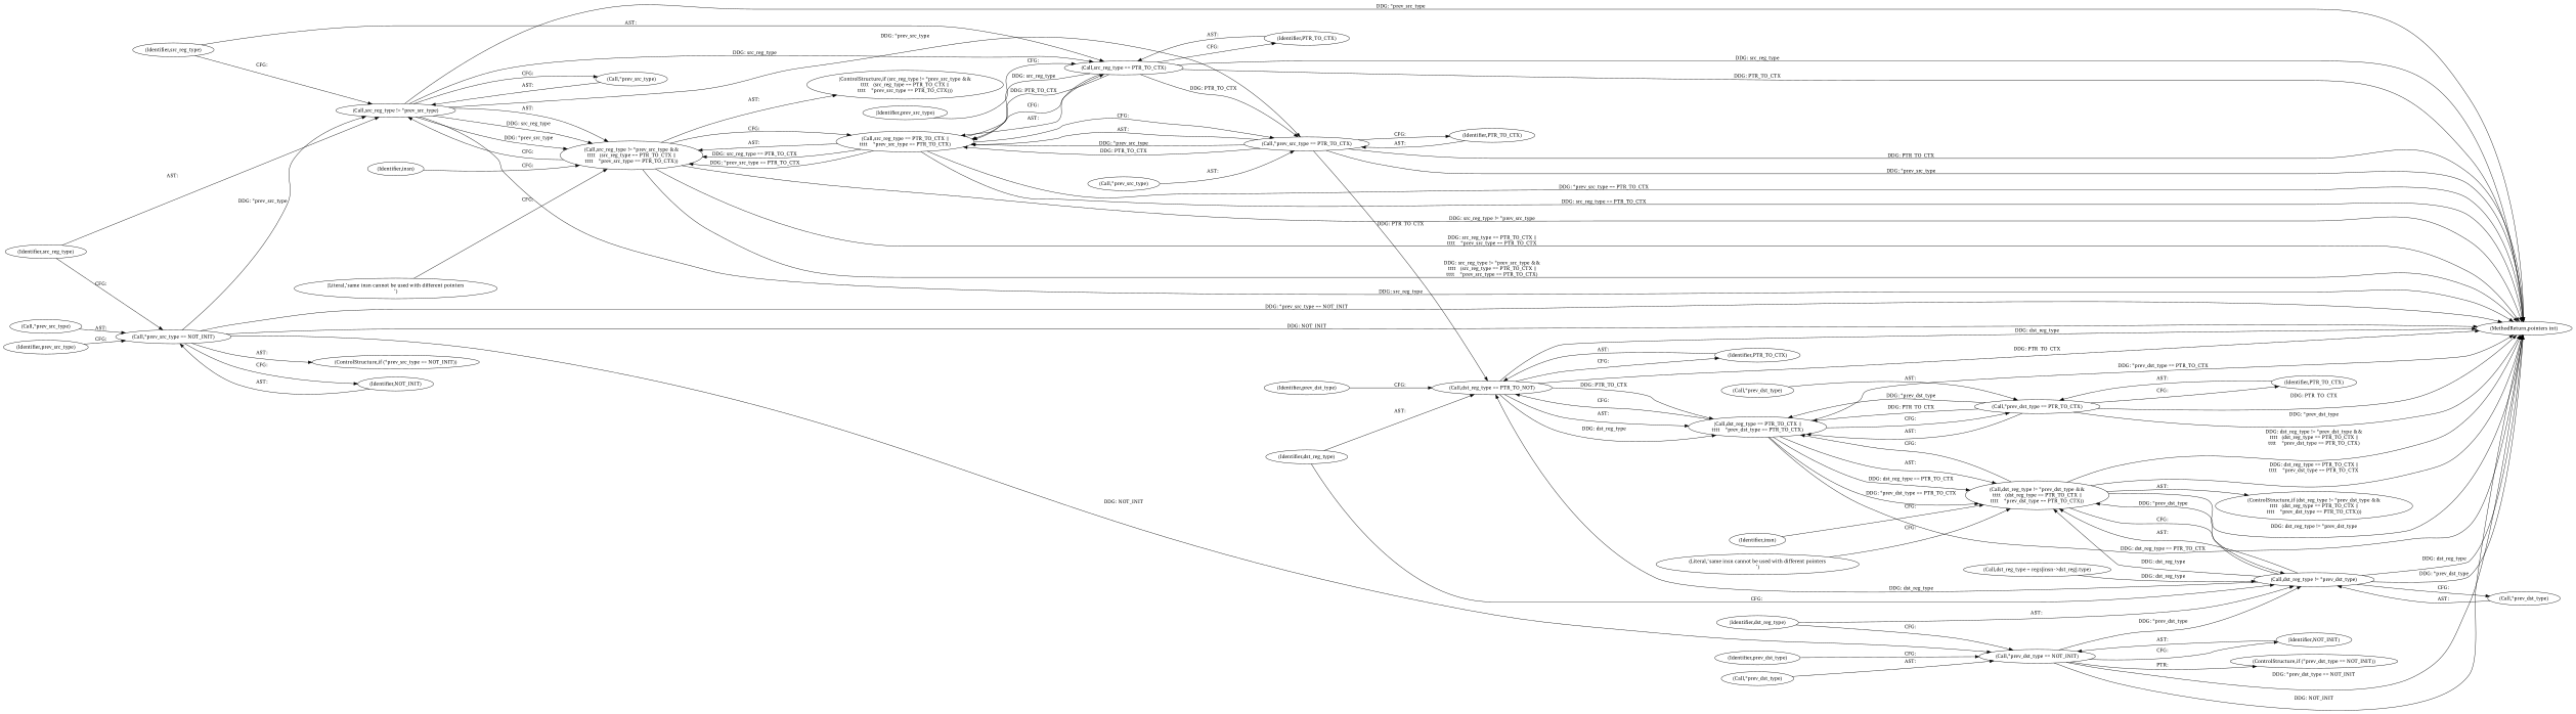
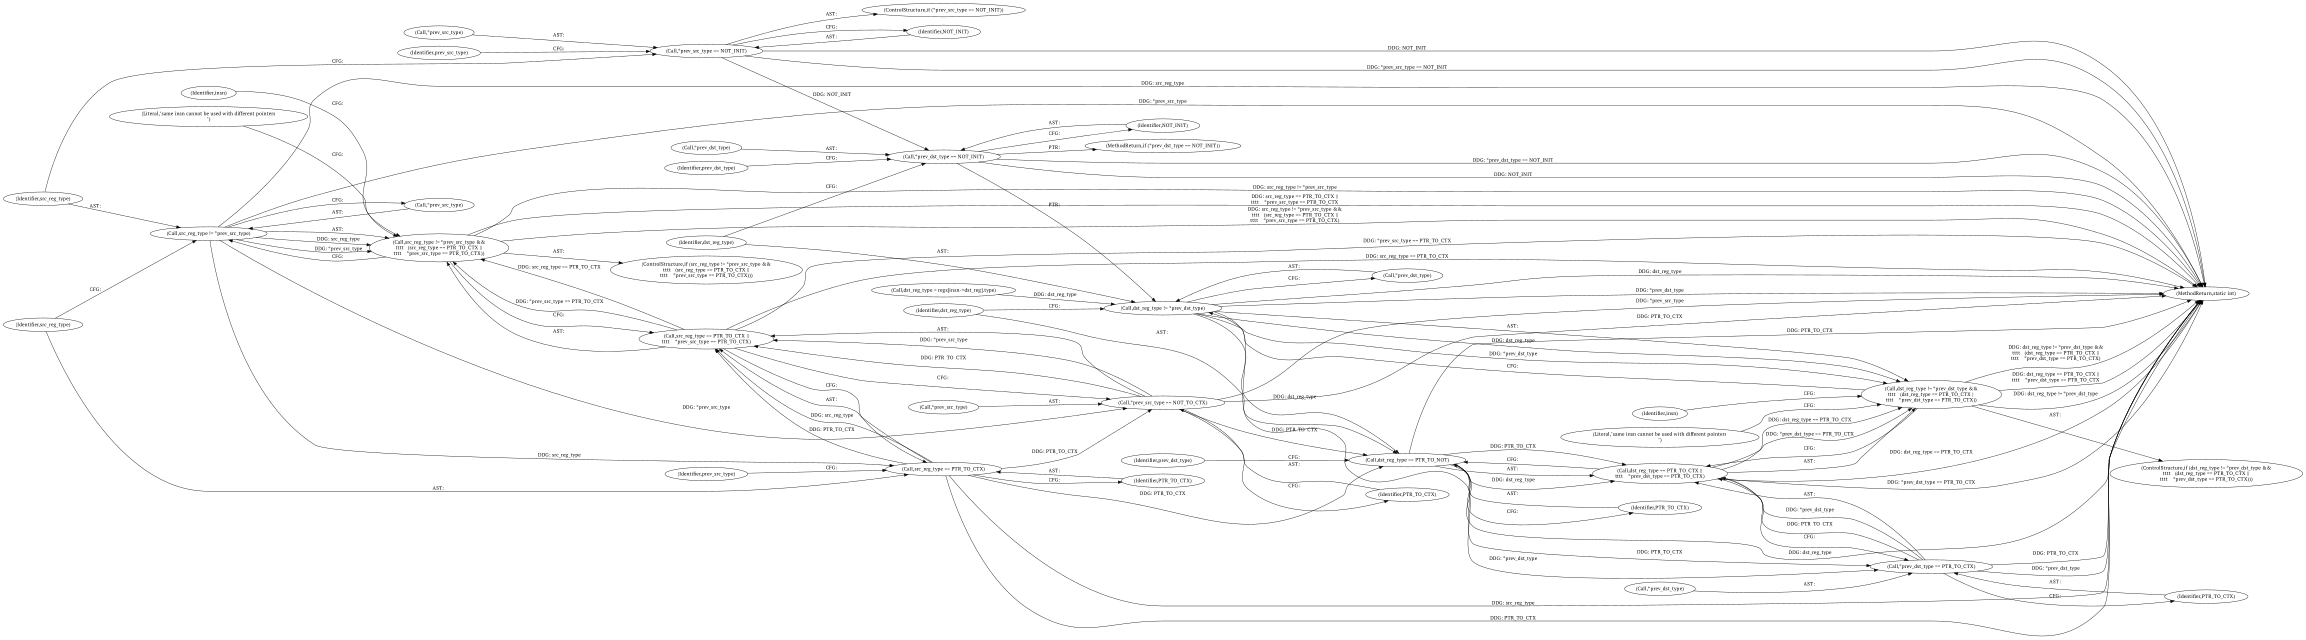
  digraph {
    fontname="PT Serif"
    rankdir=LR
    node [fontname="PT Serif"]
    edge [fontname="PT Serif"]
    n1 [label="(Call,*prev_src_type == NOT_INIT)"]
    n2 [label="(Call,src_reg_type != *prev_src_type)"]
    n3 [label="(Call,*prev_dst_type == NOT_INIT)"]
    n4 [label="(ControlStructure,if (*prev_src_type == NOT_INIT))"]
    n5 [label="(Identifier,NOT_INIT)"]
-   n6 [label="(MethodReturn,pointers int)"]
+   n6 [label="(MethodReturn,static int)"]
    n7 [label="(Call,src_reg_type != *prev_src_type &&\n\t\t\t\t   (src_reg_type == PTR_TO_CTX ||\n\t\t\t\t    *prev_src_type == PTR_TO_CTX))"]
    n8 [label="(Call,src_reg_type == PTR_TO_CTX)"]
-   n9 [label="(Call,*prev_src_type == PTR_TO_CTX)"]
+   n9 [label="(Call,*prev_src_type == NOT_TO_CTX)"]
    n10 [label="(Call,*prev_src_type)"]
    n11 [label="(Call,dst_reg_type != *prev_dst_type)"]
-   n12 [label="(ControlStructure,if (*prev_dst_type == NOT_INIT))"]
+   n12 [label="(MethodReturn,if (*prev_dst_type == NOT_INIT))"]
    n13 [label="(Identifier,NOT_INIT)"]
    n14 [label="(Call,src_reg_type == PTR_TO_CTX ||\n\t\t\t\t    *prev_src_type == PTR_TO_CTX)"]
    n15 [label="(ControlStructure,if (src_reg_type != *prev_src_type &&\n\t\t\t\t   (src_reg_type == PTR_TO_CTX ||\n\t\t\t\t    *prev_src_type == PTR_TO_CTX)))"]
    n16 [label="(Call,dst_reg_type == PTR_TO_NOT)"]
    n17 [label="(Identifier,PTR_TO_CTX)"]
    n18 [label="(Identifier,PTR_TO_CTX)"]
    n19 [label="(Call,dst_reg_type == PTR_TO_CTX ||\n\t\t\t\t    *prev_dst_type == PTR_TO_CTX)"]
    n20 [label="(Call,*prev_dst_type == PTR_TO_CTX)"]
    n21 [label="(Identifier,PTR_TO_CTX)"]
    n22 [label="(Call,dst_reg_type != *prev_dst_type &&\n\t\t\t\t   (dst_reg_type == PTR_TO_CTX ||\n\t\t\t\t    *prev_dst_type == PTR_TO_CTX))"]
    n23 [label="(Identifier,PTR_TO_CTX)"]
    n24 [label="(ControlStructure,if (dst_reg_type != *prev_dst_type &&\n\t\t\t\t   (dst_reg_type == PTR_TO_CTX ||\n\t\t\t\t    *prev_dst_type == PTR_TO_CTX)))"]
    n25 [label="(Call,*prev_dst_type)"]
    n26 [label="(Call,*prev_src_type)"]
    n27 [label="(Call,*prev_dst_type)"]
    n28 [label="(Identifier,insn)"]
    n29 [label="(Identifier,dst_reg_type)"]
    n30 [label="(Identifier,insn)"]
    n31 [label="(Identifier,prev_src_type)"]
    n32 [label="(Identifier,src_reg_type)"]
    n33 [label="(Identifier,prev_dst_type)"]
    n34 [label="(Identifier,prev_src_type)"]
    n35 [label="(Literal,\"same insn cannot be used with different pointers\n\")"]
    n36 [label="(Call,dst_reg_type = regs[insn->dst_reg].type)"]
    n37 [label="(Identifier,src_reg_type)"]
    n38 [label="(Identifier,prev_dst_type)"]
    n39 [label="(Literal,\"same insn cannot be used with different pointers\n\")"]
    n40 [label="(Identifier,dst_reg_type)"]
    n41 [label="(Call,*prev_src_type)"]
    n42 [label="(Call,*prev_dst_type)"]
-   n1 -> n2 [label="DDG: *prev_src_type"]
    n1 -> n3 [label="DDG: NOT_INIT"]
    n1 -> n4 [label="AST: "]
    n1 -> n5 [label="CFG: "]
    n1 -> n6 [label="DDG: *prev_src_type == NOT_INIT"]
    n1 -> n6 [label="DDG: NOT_INIT"]
    n2 -> n6 [label="DDG: src_reg_type"]
    n2 -> n6 [label="DDG: *prev_src_type"]
    n2 -> n7 [label="AST: "]
    n2 -> n7 [label="DDG: src_reg_type"]
    n2 -> n7 [label="DDG: *prev_src_type"]
    n2 -> n8 [label="DDG: src_reg_type"]
    n2 -> n9 [label="DDG: *prev_src_type"]
    n2 -> n10 [label="CFG: "]
    n3 -> n6 [label="DDG: *prev_dst_type == NOT_INIT"]
    n3 -> n6 [label="DDG: NOT_INIT"]
-   n3 -> n11 [label="DDG: *prev_dst_type"]
+   n3 -> n11 [label="PTR: "]
    n3 -> n12 [label="PTR: "]
    n3 -> n13 [label="CFG: "]
    n5 -> n1 [label="AST: "]
    n7 -> n2 [label="CFG: "]
    n7 -> n6 [label="DDG: src_reg_type != *prev_src_type"]
    n7 -> n6 [label="DDG: src_reg_type == PTR_TO_CTX ||\n\t\t\t\t    *prev_src_type == PTR_TO_CTX"]
    n7 -> n6 [label="DDG: src_reg_type != *prev_src_type &&\n\t\t\t\t   (src_reg_type == PTR_TO_CTX ||\n\t\t\t\t    *prev_src_type == PTR_TO_CTX)"]
    n7 -> n14 [label="CFG: "]
    n7 -> n15 [label="AST: "]
    n8 -> n6 [label="DDG: PTR_TO_CTX"]
    n8 -> n6 [label="DDG: src_reg_type"]
    n8 -> n9 [label="DDG: PTR_TO_CTX"]
    n8 -> n14 [label="AST: "]
    n8 -> n14 [label="DDG: src_reg_type"]
    n8 -> n14 [label="DDG: PTR_TO_CTX"]
+   n8 -> n16 [label="DDG: PTR_TO_CTX"]
    n8 -> n17 [label="CFG: "]
    n9 -> n6 [label="DDG: *prev_src_type"]
    n9 -> n6 [label="DDG: PTR_TO_CTX"]
    n9 -> n14 [label="AST: "]
    n9 -> n14 [label="DDG: *prev_src_type"]
    n9 -> n14 [label="DDG: PTR_TO_CTX"]
    n9 -> n16 [label="DDG: PTR_TO_CTX"]
    n9 -> n18 [label="CFG: "]
    n10 -> n2 [label="AST: "]
    n11 -> n6 [label="DDG: dst_reg_type"]
    n11 -> n6 [label="DDG: *prev_dst_type"]
    n11 -> n16 [label="DDG: dst_reg_type"]
+   n11 -> n20 [label="DDG: *prev_dst_type"]
    n11 -> n22 [label="AST: "]
    n11 -> n22 [label="DDG: dst_reg_type"]
    n11 -> n22 [label="DDG: *prev_dst_type"]
    n11 -> n25 [label="CFG: "]
    n13 -> n3 [label="AST: "]
    n14 -> n6 [label="DDG: *prev_src_type == PTR_TO_CTX"]
    n14 -> n6 [label="DDG: src_reg_type == PTR_TO_CTX"]
    n14 -> n7 [label="AST: "]
    n14 -> n7 [label="DDG: src_reg_type == PTR_TO_CTX"]
    n14 -> n7 [label="DDG: *prev_src_type == PTR_TO_CTX"]
    n14 -> n8 [label="CFG: "]
    n14 -> n9 [label="CFG: "]
    n16 -> n6 [label="DDG: dst_reg_type"]
    n16 -> n6 [label="DDG: PTR_TO_CTX"]
    n16 -> n19 [label="AST: "]
    n16 -> n19 [label="DDG: dst_reg_type"]
    n16 -> n19 [label="DDG: PTR_TO_CTX"]
+   n16 -> n20 [label="DDG: PTR_TO_CTX"]
    n16 -> n21 [label="CFG: "]
    n17 -> n8 [label="AST: "]
    n18 -> n9 [label="AST: "]
    n19 -> n6 [label="DDG: dst_reg_type == PTR_TO_CTX"]
    n19 -> n6 [label="DDG: *prev_dst_type == PTR_TO_CTX"]
    n19 -> n16 [label="CFG: "]
    n19 -> n20 [label="CFG: "]
    n19 -> n22 [label="AST: "]
    n19 -> n22 [label="DDG: dst_reg_type == PTR_TO_CTX"]
    n19 -> n22 [label="DDG: *prev_dst_type == PTR_TO_CTX"]
    n20 -> n6 [label="DDG: PTR_TO_CTX"]
    n20 -> n6 [label="DDG: *prev_dst_type"]
    n20 -> n19 [label="AST: "]
    n20 -> n19 [label="DDG: *prev_dst_type"]
    n20 -> n19 [label="DDG: PTR_TO_CTX"]
    n20 -> n23 [label="CFG: "]
    n21 -> n16 [label="AST: "]
    n22 -> n6 [label="DDG: dst_reg_type != *prev_dst_type &&\n\t\t\t\t   (dst_reg_type == PTR_TO_CTX ||\n\t\t\t\t    *prev_dst_type == PTR_TO_CTX)"]
    n22 -> n6 [label="DDG: dst_reg_type == PTR_TO_CTX ||\n\t\t\t\t    *prev_dst_type == PTR_TO_CTX"]
    n22 -> n6 [label="DDG: dst_reg_type != *prev_dst_type"]
    n22 -> n11 [label="CFG: "]
    n22 -> n19 [label="CFG: "]
    n22 -> n24 [label="AST: "]
    n23 -> n20 [label="AST: "]
    n25 -> n11 [label="AST: "]
    n26 -> n9 [label="AST: "]
    n27 -> n20 [label="AST: "]
    n28 -> n7 [label="CFG: "]
    n29 -> n11 [label="CFG: "]
    n29 -> n16 [label="AST: "]
    n30 -> n22 [label="CFG: "]
    n31 -> n1 [label="CFG: "]
    n32 -> n1 [label="CFG: "]
    n32 -> n2 [label="AST: "]
    n33 -> n3 [label="CFG: "]
    n34 -> n8 [label="CFG: "]
    n35 -> n22 [label="CFG: "]
    n36 -> n11 [label="DDG: dst_reg_type"]
    n37 -> n2 [label="CFG: "]
    n37 -> n8 [label="AST: "]
    n38 -> n16 [label="CFG: "]
    n39 -> n7 [label="CFG: "]
    n40 -> n3 [label="CFG: "]
    n40 -> n11 [label="AST: "]
    n41 -> n1 [label="AST: "]
    n42 -> n3 [label="AST: "]
  }
